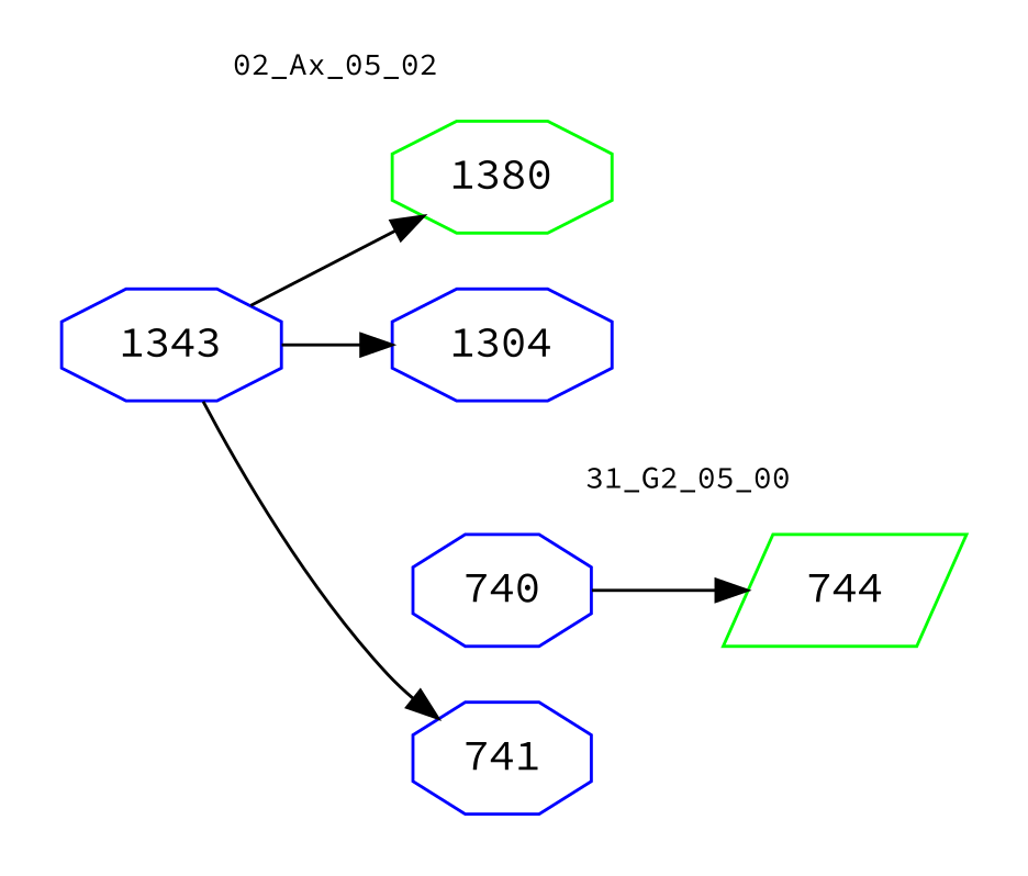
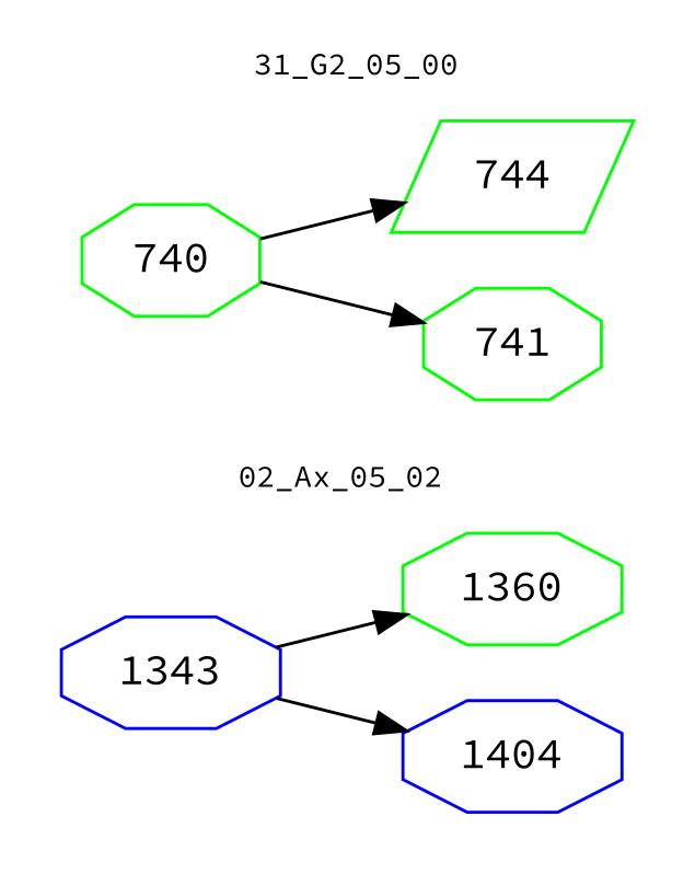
  digraph {
    fontname="Source Code Pro"
    rankdir=LR
    node [color=blue fontname="Source Code Pro" shape=octagon]
    edge [color=black fontname="Source Code Pro"]
    n1 [label=1343]
-   n2 [label=1304]
-   n3 [color=green label=1380]
-   n4 [label=740]
-   n5 [label=741]
+   n2 [label=1404]
+   n3 [color=green label=1360]
+   n4 [color=green label=740]
+   n5 [color=green label=741]
    n6 [color=green label=744 shape=parallelogram]
    subgraph cluster_1 {
      color=white
      fontsize=10
      label="02_Ax_05_02"
      n1
      n2
      n3
    }
    subgraph cluster_2 {
      color=white
      fontsize=10
      label="31_G2_05_00"
      n4
      n5
      n6
    }
    n1 -> n2
    n1 -> n3
-   n1 -> n5
+   n4 -> n5
    n4 -> n6
  }
